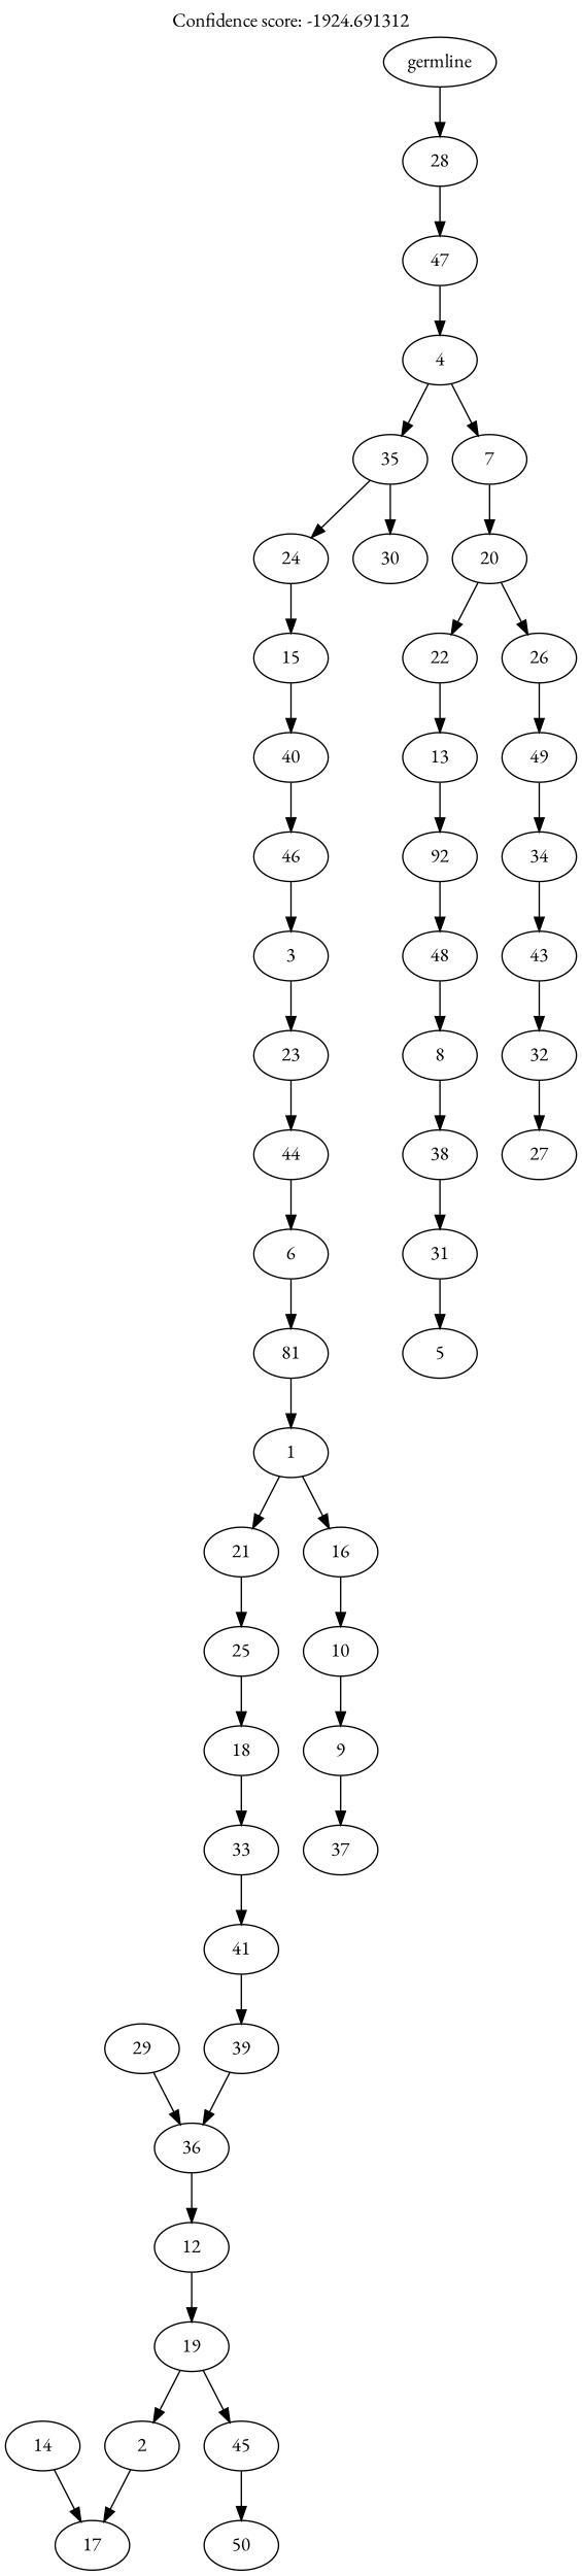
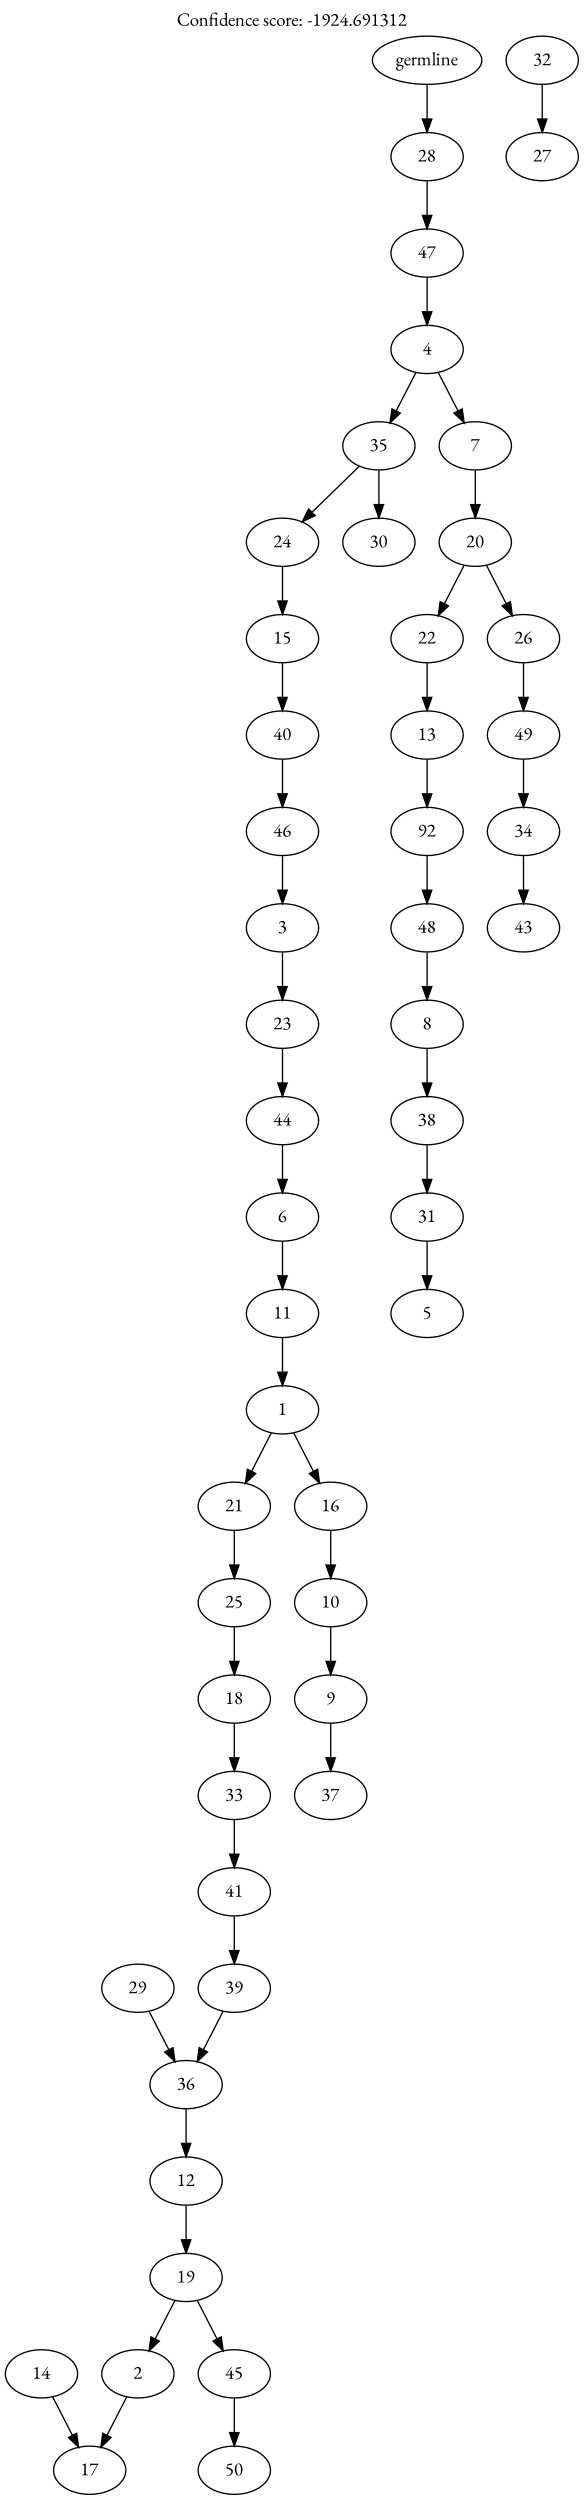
  digraph {
    fontname="EB Garamond"
    label="Confidence score: -1924.691312"
    labelloc=t
    node [fontname="EB Garamond"]
    edge [fontname="EB Garamond"]
    n1 [label=45]
    n2 [label=50]
    n3 [label=17]
    n4 [label=14]
    n5 [label=2]
    n6 [label=19]
    n7 [label=12]
    n8 [label=36]
    n9 [label=29]
    n10 [label=39]
    n11 [label=41]
    n12 [label=33]
    n13 [label=18]
    n14 [label=25]
    n15 [label=21]
    n16 [label=9]
    n17 [label=37]
    n18 [label=10]
    n19 [label=16]
    n20 [label=1]
-   n21 [label=81]
+   n21 [label=11]
    n22 [label=6]
    n23 [label=44]
    n24 [label=23]
    n25 [label=3]
    n26 [label=46]
    n27 [label=40]
    n28 [label=15]
    n29 [label=24]
    n30 [label=30]
    n31 [label=35]
    n32 [label=31]
    n33 [label=5]
    n34 [label=38]
    n35 [label=8]
    n36 [label=48]
    n37 [label=92]
    n38 [label=13]
    n39 [label=22]
    n40 [label=32]
    n41 [label=27]
    n42 [label=43]
    n43 [label=34]
    n44 [label=49]
    n45 [label=26]
    n46 [label=20]
    n47 [label=7]
    n48 [label=4]
    n49 [label=47]
    n50 [label=28]
    n51 [label=germline]
    n1 -> n2
    n4 -> n3
    n5 -> n3
    n6 -> n1
    n6 -> n5
    n7 -> n6
    n8 -> n7
    n9 -> n8
    n10 -> n8
    n11 -> n10
    n12 -> n11
    n13 -> n12
    n14 -> n13
    n15 -> n14
    n16 -> n17
    n18 -> n16
    n19 -> n18
    n20 -> n15
    n20 -> n19
    n21 -> n20
    n22 -> n21
    n23 -> n22
    n24 -> n23
    n25 -> n24
    n26 -> n25
    n27 -> n26
    n28 -> n27
    n29 -> n28
    n31 -> n29
    n31 -> n30
    n32 -> n33
    n34 -> n32
    n35 -> n34
    n36 -> n35
    n37 -> n36
    n38 -> n37
    n39 -> n38
    n40 -> n41
-   n42 -> n40
    n43 -> n42
    n44 -> n43
    n45 -> n44
    n46 -> n39
    n46 -> n45
    n47 -> n46
    n48 -> n31
    n48 -> n47
    n49 -> n48
    n50 -> n49
    n51 -> n50
  }
